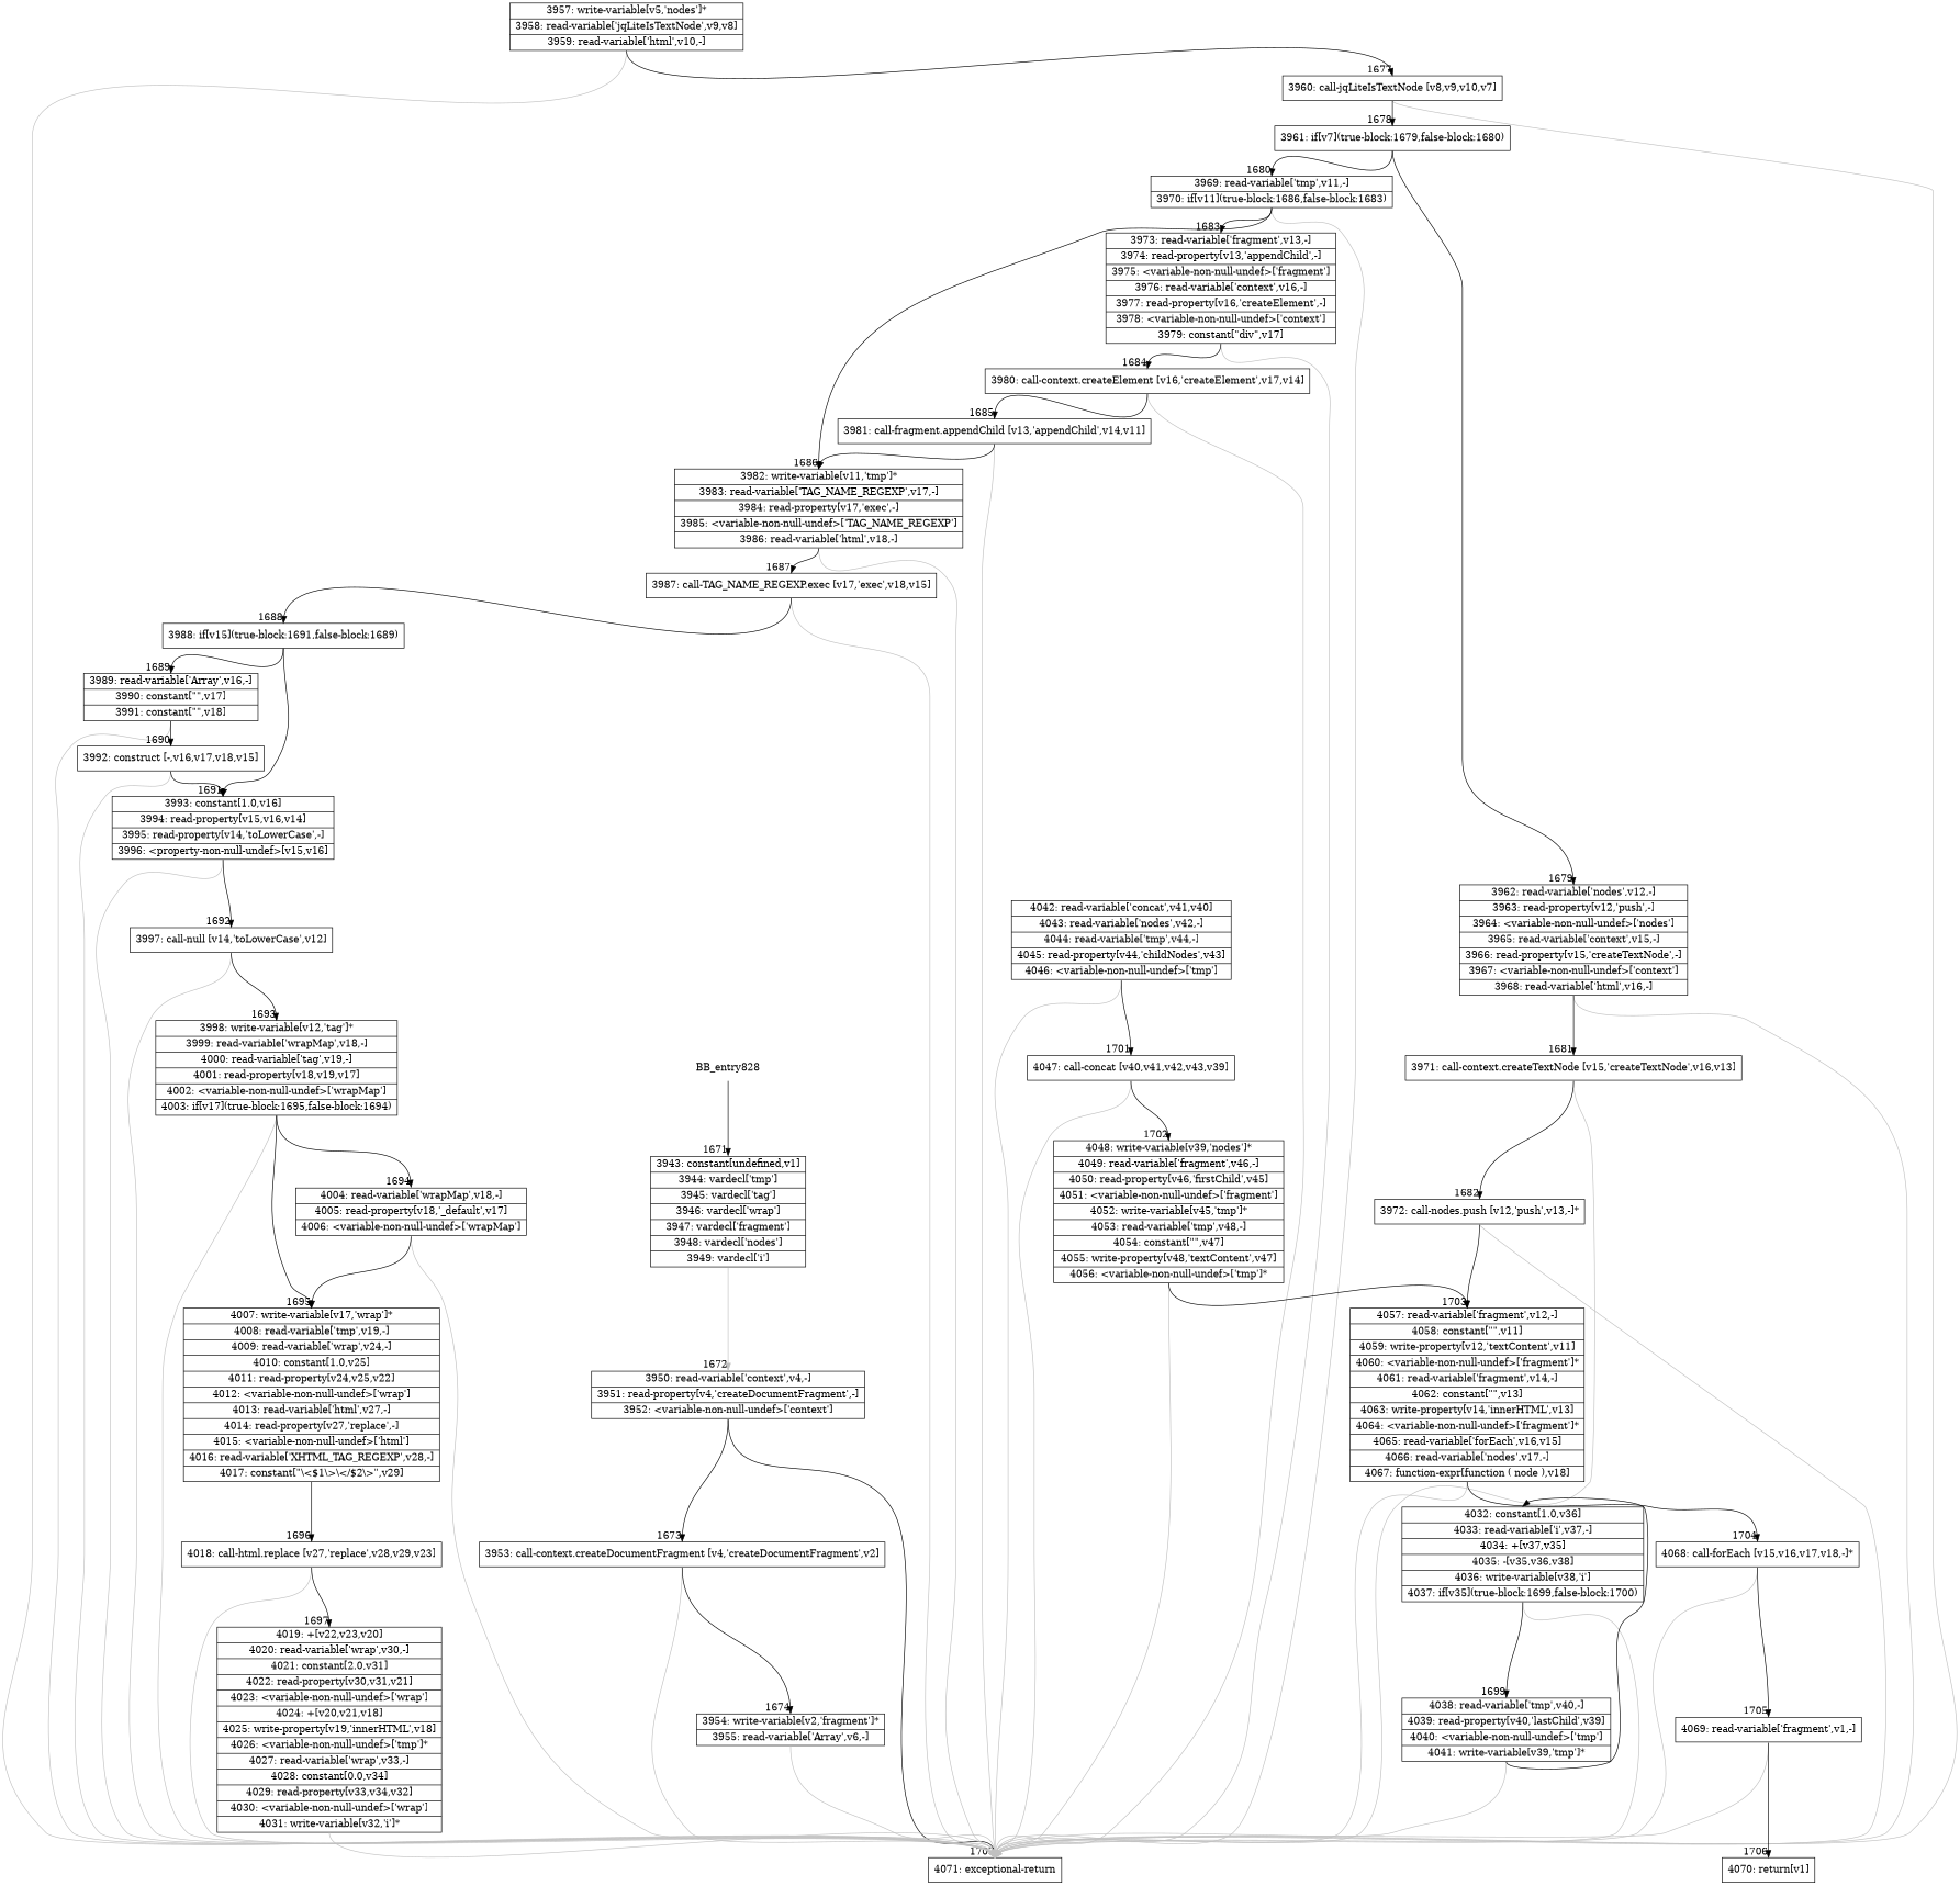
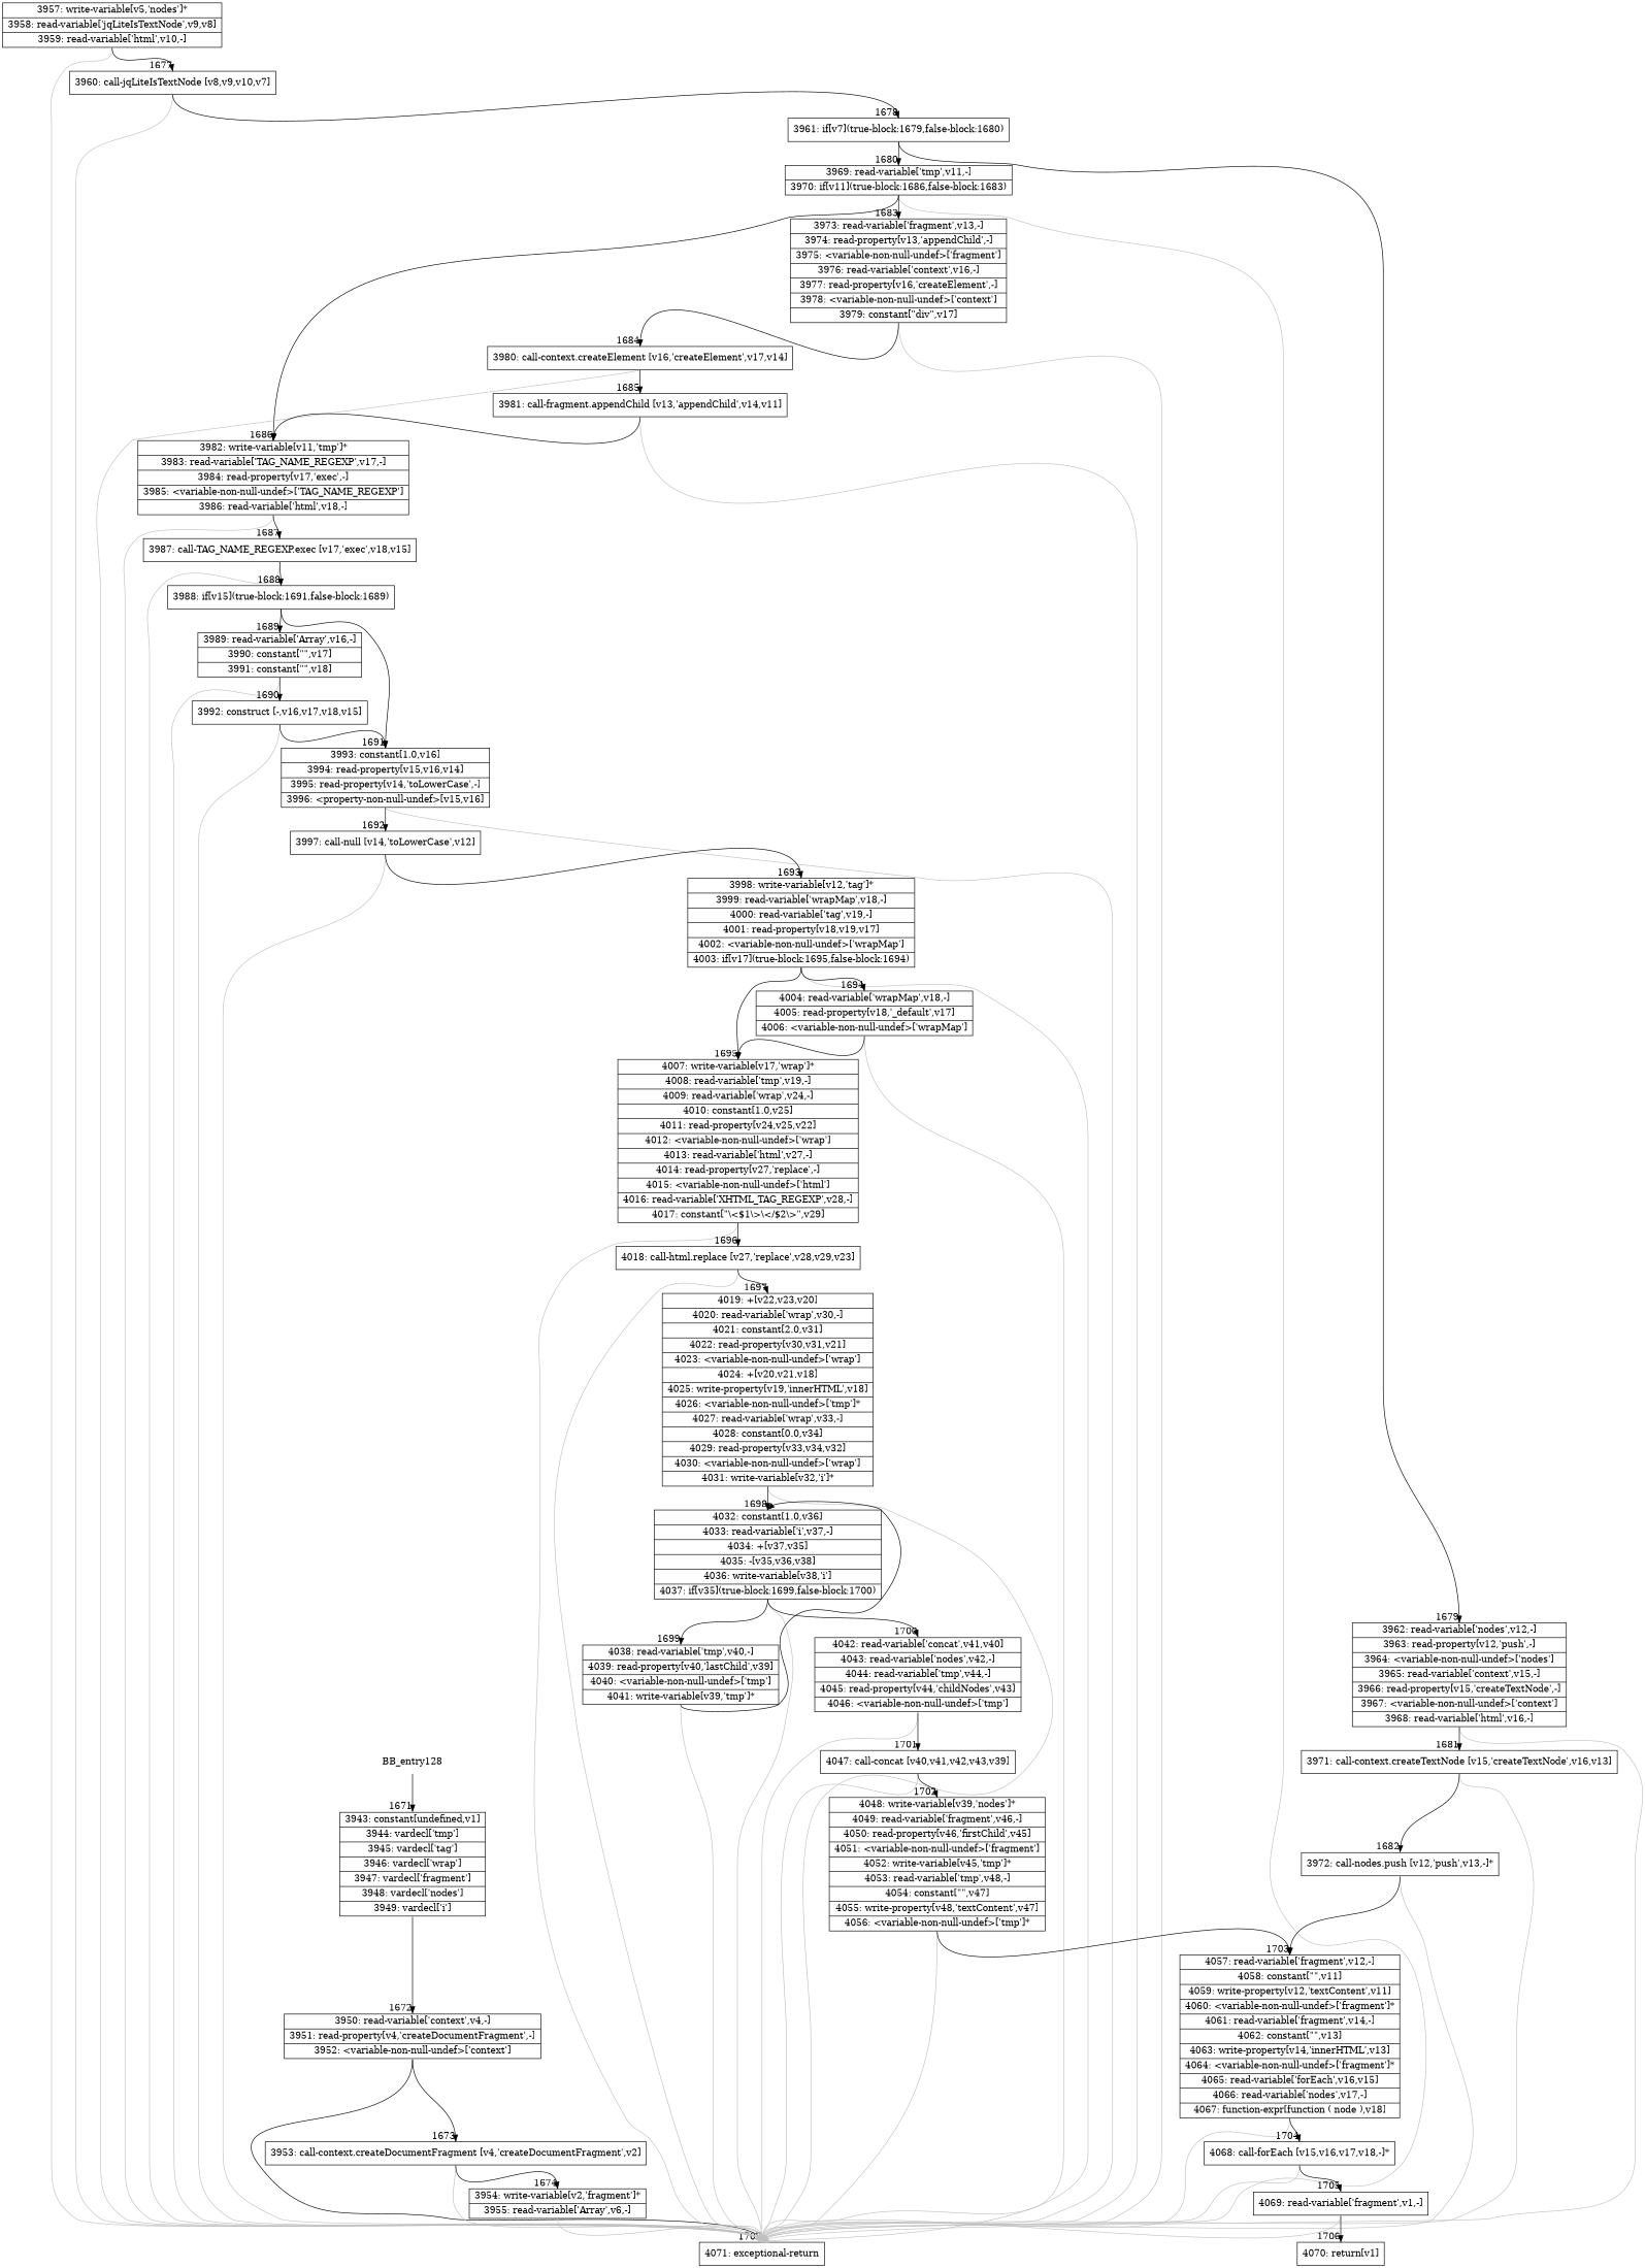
  digraph {
    rankdir=TD
    node [shape=record]
    edge [headport=n tailport=s]
-   BB_entry128 [shape=none label=BB_entry828]
+   BB_entry128 [shape=none]
    n2 [label="{3943: constant[undefined,v1]|3944: vardecl['tmp']|3945: vardecl['tag']|3946: vardecl['wrap']|3947: vardecl['fragment']|3948: vardecl['nodes']|3949: vardecl['i']}"]
    n3 [label="{3950: read-variable['context',v4,-]|3951: read-property[v4,'createDocumentFragment',-]|3952: \<variable-non-null-undef\>['context']}"]
    n4 [label="{3953: call-context.createDocumentFragment [v4,'createDocumentFragment',v2]}"]
    n5 [label="{4071: exceptional-return}"]
    n6 [label="{3954: write-variable[v2,'fragment']*|3955: read-variable['Array',v6,-]}"]
    n7 [label="{3957: write-variable[v5,'nodes']*|3958: read-variable['jqLiteIsTextNode',v9,v8]|3959: read-variable['html',v10,-]}"]
    n8 [label="{3960: call-jqLiteIsTextNode [v8,v9,v10,v7]}"]
    n9 [label="{3961: if[v7](true-block:1679,false-block:1680)}"]
    n10 [label="{3962: read-variable['nodes',v12,-]|3963: read-property[v12,'push',-]|3964: \<variable-non-null-undef\>['nodes']|3965: read-variable['context',v15,-]|3966: read-property[v15,'createTextNode',-]|3967: \<variable-non-null-undef\>['context']|3968: read-variable['html',v16,-]}"]
    n11 [label="{3969: read-variable['tmp',v11,-]|3970: if[v11](true-block:1686,false-block:1683)}"]
    n12 [label="{3971: call-context.createTextNode [v15,'createTextNode',v16,v13]}"]
    n13 [label="{3982: write-variable[v11,'tmp']*|3983: read-variable['TAG_NAME_REGEXP',v17,-]|3984: read-property[v17,'exec',-]|3985: \<variable-non-null-undef\>['TAG_NAME_REGEXP']|3986: read-variable['html',v18,-]}"]
    n14 [label="{3973: read-variable['fragment',v13,-]|3974: read-property[v13,'appendChild',-]|3975: \<variable-non-null-undef\>['fragment']|3976: read-variable['context',v16,-]|3977: read-property[v16,'createElement',-]|3978: \<variable-non-null-undef\>['context']|3979: constant[\"div\",v17]}"]
    n15 [label="{3972: call-nodes.push [v12,'push',v13,-]*}"]
    n16 [label="{3987: call-TAG_NAME_REGEXP.exec [v17,'exec',v18,v15]}"]
    n17 [label="{3980: call-context.createElement [v16,'createElement',v17,v14]}"]
    n18 [label="{4057: read-variable['fragment',v12,-]|4058: constant[\"\",v11]|4059: write-property[v12,'textContent',v11]|4060: \<variable-non-null-undef\>['fragment']*|4061: read-variable['fragment',v14,-]|4062: constant[\"\",v13]|4063: write-property[v14,'innerHTML',v13]|4064: \<variable-non-null-undef\>['fragment']*|4065: read-variable['forEach',v16,v15]|4066: read-variable['nodes',v17,-]|4067: function-expr[function ( node ),v18]}"]
    n19 [label="{3988: if[v15](true-block:1691,false-block:1689)}"]
    n20 [label="{3981: call-fragment.appendChild [v13,'appendChild',v14,v11]}"]
    n21 [label="{4068: call-forEach [v15,v16,v17,v18,-]*}"]
    n22 [label="{4069: read-variable['fragment',v1,-]}"]
    n23 [label="{3993: constant[1.0,v16]|3994: read-property[v15,v16,v14]|3995: read-property[v14,'toLowerCase',-]|3996: \<property-non-null-undef\>[v15,v16]}"]
    n24 [label="{3989: read-variable['Array',v16,-]|3990: constant[\"\",v17]|3991: constant[\"\",v18]}"]
    n25 [label="{3997: call-null [v14,'toLowerCase',v12]}"]
    n26 [label="{3992: construct [-,v16,v17,v18,v15]}"]
    n27 [label="{3998: write-variable[v12,'tag']*|3999: read-variable['wrapMap',v18,-]|4000: read-variable['tag',v19,-]|4001: read-property[v18,v19,v17]|4002: \<variable-non-null-undef\>['wrapMap']|4003: if[v17](true-block:1695,false-block:1694)}"]
    n28 [label="{4007: write-variable[v17,'wrap']*|4008: read-variable['tmp',v19,-]|4009: read-variable['wrap',v24,-]|4010: constant[1.0,v25]|4011: read-property[v24,v25,v22]|4012: \<variable-non-null-undef\>['wrap']|4013: read-variable['html',v27,-]|4014: read-property[v27,'replace',-]|4015: \<variable-non-null-undef\>['html']|4016: read-variable['XHTML_TAG_REGEXP',v28,-]|4017: constant[\"\\\<$1\\\>\\\</$2\\\>\",v29]}"]
    n29 [label="{4004: read-variable['wrapMap',v18,-]|4005: read-property[v18,'_default',v17]|4006: \<variable-non-null-undef\>['wrapMap']}"]
    n30 [label="{4018: call-html.replace [v27,'replace',v28,v29,v23]}"]
    n31 [label="{4019: +[v22,v23,v20]|4020: read-variable['wrap',v30,-]|4021: constant[2.0,v31]|4022: read-property[v30,v31,v21]|4023: \<variable-non-null-undef\>['wrap']|4024: +[v20,v21,v18]|4025: write-property[v19,'innerHTML',v18]|4026: \<variable-non-null-undef\>['tmp']*|4027: read-variable['wrap',v33,-]|4028: constant[0.0,v34]|4029: read-property[v33,v34,v32]|4030: \<variable-non-null-undef\>['wrap']|4031: write-variable[v32,'i']*}"]
    n32 [label="{4032: constant[1.0,v36]|4033: read-variable['i',v37,-]|4034: +[v37,v35]|4035: -[v35,v36,v38]|4036: write-variable[v38,'i']|4037: if[v35](true-block:1699,false-block:1700)}"]
    n33 [label="{4038: read-variable['tmp',v40,-]|4039: read-property[v40,'lastChild',v39]|4040: \<variable-non-null-undef\>['tmp']|4041: write-variable[v39,'tmp']*}"]
    n34 [label="{4042: read-variable['concat',v41,v40]|4043: read-variable['nodes',v42,-]|4044: read-variable['tmp',v44,-]|4045: read-property[v44,'childNodes',v43]|4046: \<variable-non-null-undef\>['tmp']}"]
    n35 [label="{4047: call-concat [v40,v41,v42,v43,v39]}"]
    n36 [label="{4048: write-variable[v39,'nodes']*|4049: read-variable['fragment',v46,-]|4050: read-property[v46,'firstChild',v45]|4051: \<variable-non-null-undef\>['fragment']|4052: write-variable[v45,'tmp']*|4053: read-variable['tmp',v48,-]|4054: constant[\"\",v47]|4055: write-property[v48,'textContent',v47]|4056: \<variable-non-null-undef\>['tmp']*}"]
    n37 [label="{4070: return[v1]}"]
    BB_entry128 -> n2 [headlabel="    1671"]
-   n2 -> n3 [headlabel="      1672" color=gray]
+   n2 -> n3 [headlabel="      1672"]
    n3 -> n4 [headlabel="      1673"]
    n3 -> n5 [color=black headlabel="      1707"]
    n4 -> n5 [color=gray]
    n4 -> n6 [headlabel="      1674"]
    n6 -> n5 [color=gray]
    n7 -> n5 [color=gray]
    n7 -> n8 [headlabel="      1677"]
    n8 -> n5 [color=gray]
    n8 -> n9 [headlabel="      1678"]
    n9 -> n10 [headlabel="      1679"]
    n9 -> n11 [headlabel="      1680"]
    n10 -> n5 [color=gray]
    n10 -> n12 [headlabel="      1681"]
    n11 -> n5 [color=gray]
    n11 -> n13 [headlabel="      1686"]
    n11 -> n14 [headlabel="      1683"]
    n12 -> n5 [color=gray]
    n12 -> n15 [headlabel="      1682"]
    n13 -> n5 [color=gray]
    n13 -> n16 [headlabel="      1687"]
    n14 -> n5 [color=gray]
    n14 -> n17 [headlabel="      1684"]
    n15 -> n5 [color=gray]
    n15 -> n18 [headlabel="      1703"]
    n16 -> n5 [color=gray]
    n16 -> n19 [headlabel="      1688"]
    n17 -> n5 [color=gray]
    n17 -> n20 [headlabel="      1685"]
    n18 -> n5 [color=gray]
    n18 -> n21 [headlabel="      1704"]
    n19 -> n23 [headlabel="      1691"]
    n19 -> n24 [headlabel="      1689"]
    n20 -> n5 [color=gray]
    n20 -> n13
    n21 -> n5 [color=gray]
    n21 -> n22 [headlabel="      1705"]
    n22 -> n5 [color=gray]
    n22 -> n37 [headlabel="      1706"]
    n23 -> n5 [color=gray]
    n23 -> n25 [headlabel="      1692"]
    n24 -> n5 [color=gray]
    n24 -> n26 [headlabel="      1690"]
    n25 -> n5 [color=gray]
    n25 -> n27 [headlabel="      1693"]
    n26 -> n5 [color=gray]
    n26 -> n23
    n27 -> n5 [color=gray]
    n27 -> n28 [headlabel="      1695"]
    n27 -> n29 [headlabel="      1694"]
+   n28 -> n5 [color=gray]
    n28 -> n30 [headlabel="      1696"]
    n29 -> n5 [color=gray]
    n29 -> n28
    n30 -> n5 [color=gray]
    n30 -> n31 [headlabel="      1697"]
    n31 -> n5 [color=gray]
+   n31 -> n32 [headlabel="      1698"]
    n32 -> n5 [color=gray]
    n32 -> n33 [headlabel="      1699"]
+   n32 -> n34 [headlabel="      1700"]
    n33 -> n5 [color=gray]
    n33 -> n32
    n34 -> n5 [color=gray]
    n34 -> n35 [headlabel="      1701"]
    n35 -> n5 [color=gray]
    n35 -> n36 [headlabel="      1702"]
    n36 -> n5 [color=gray]
    n36 -> n18
  }
